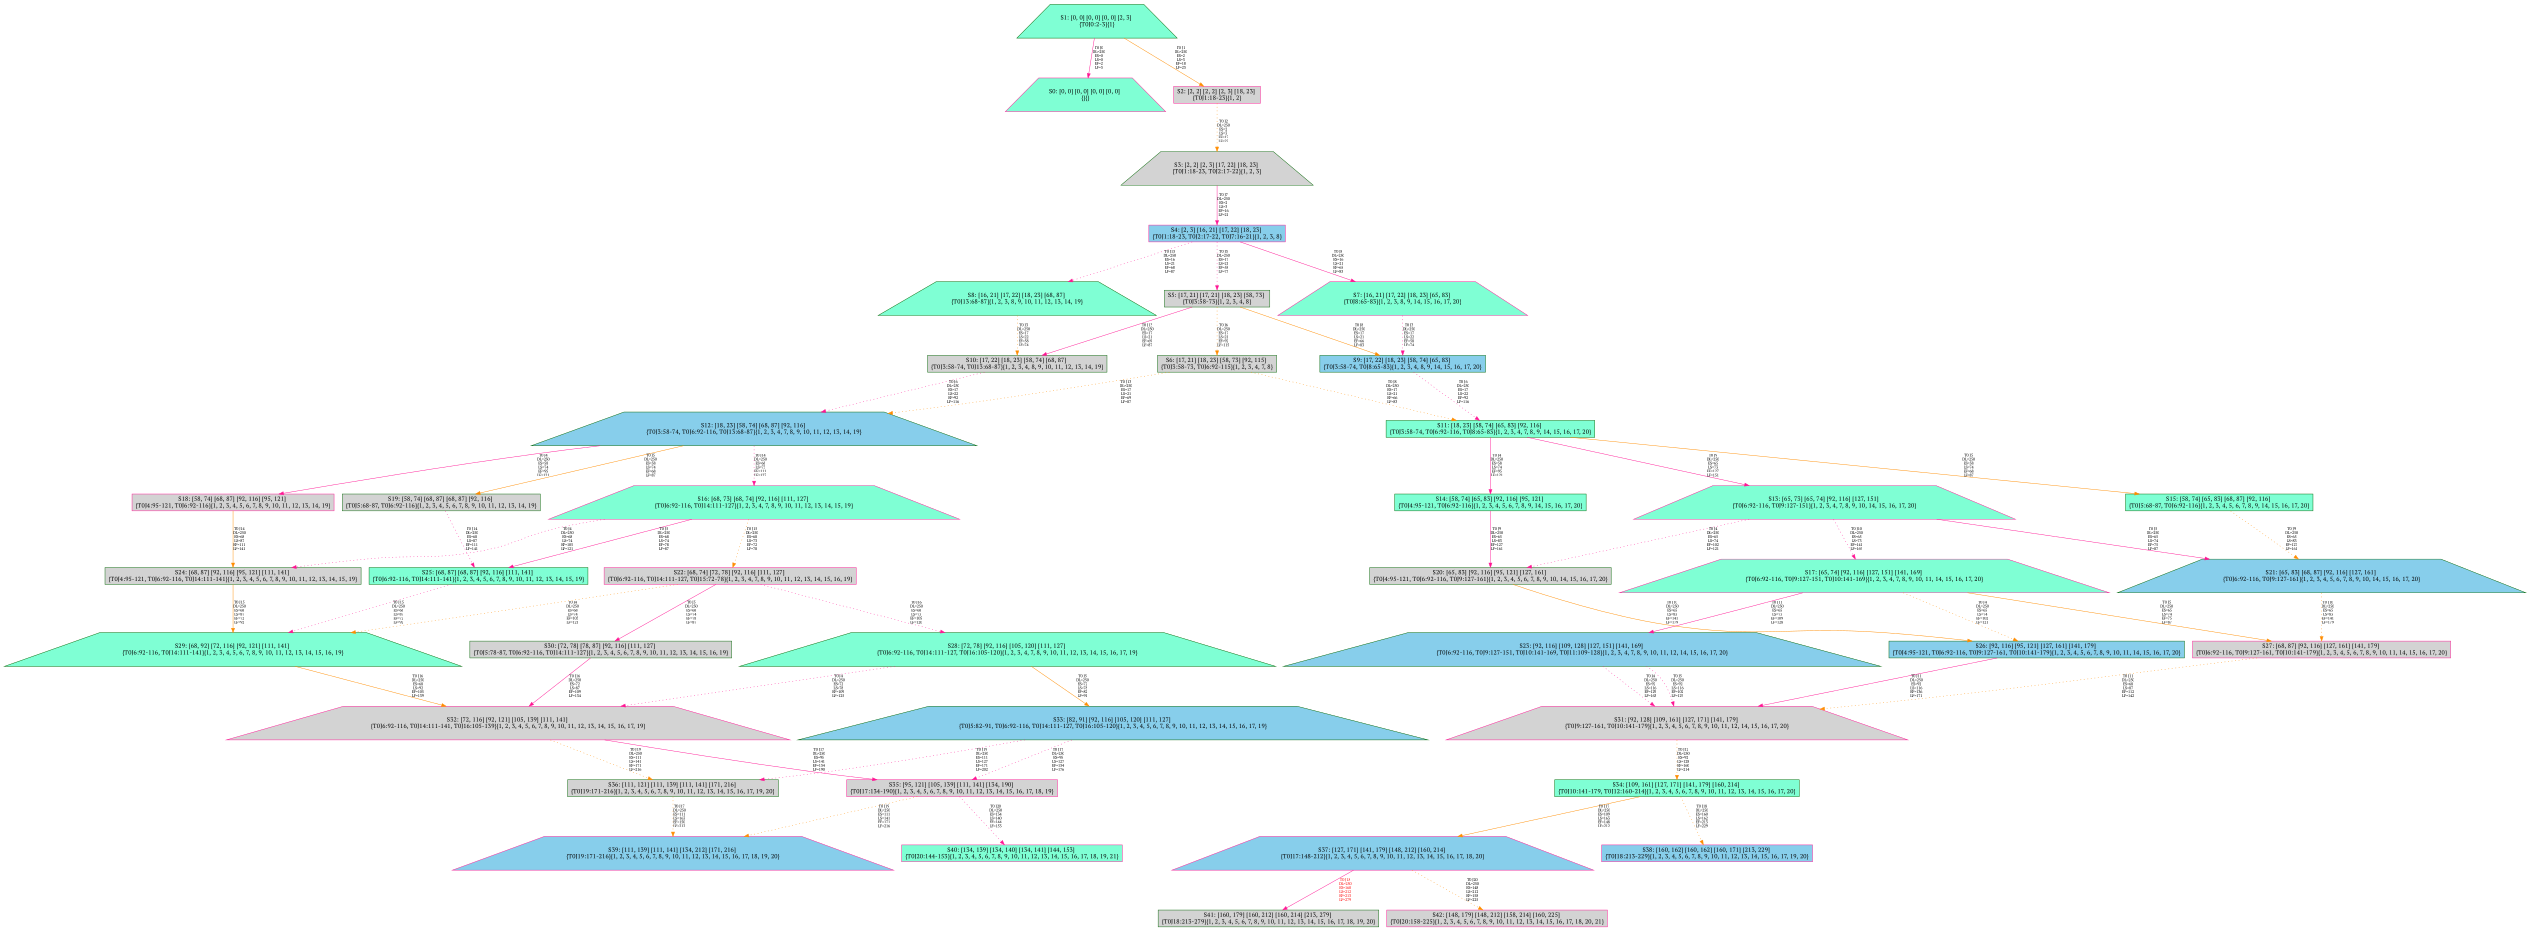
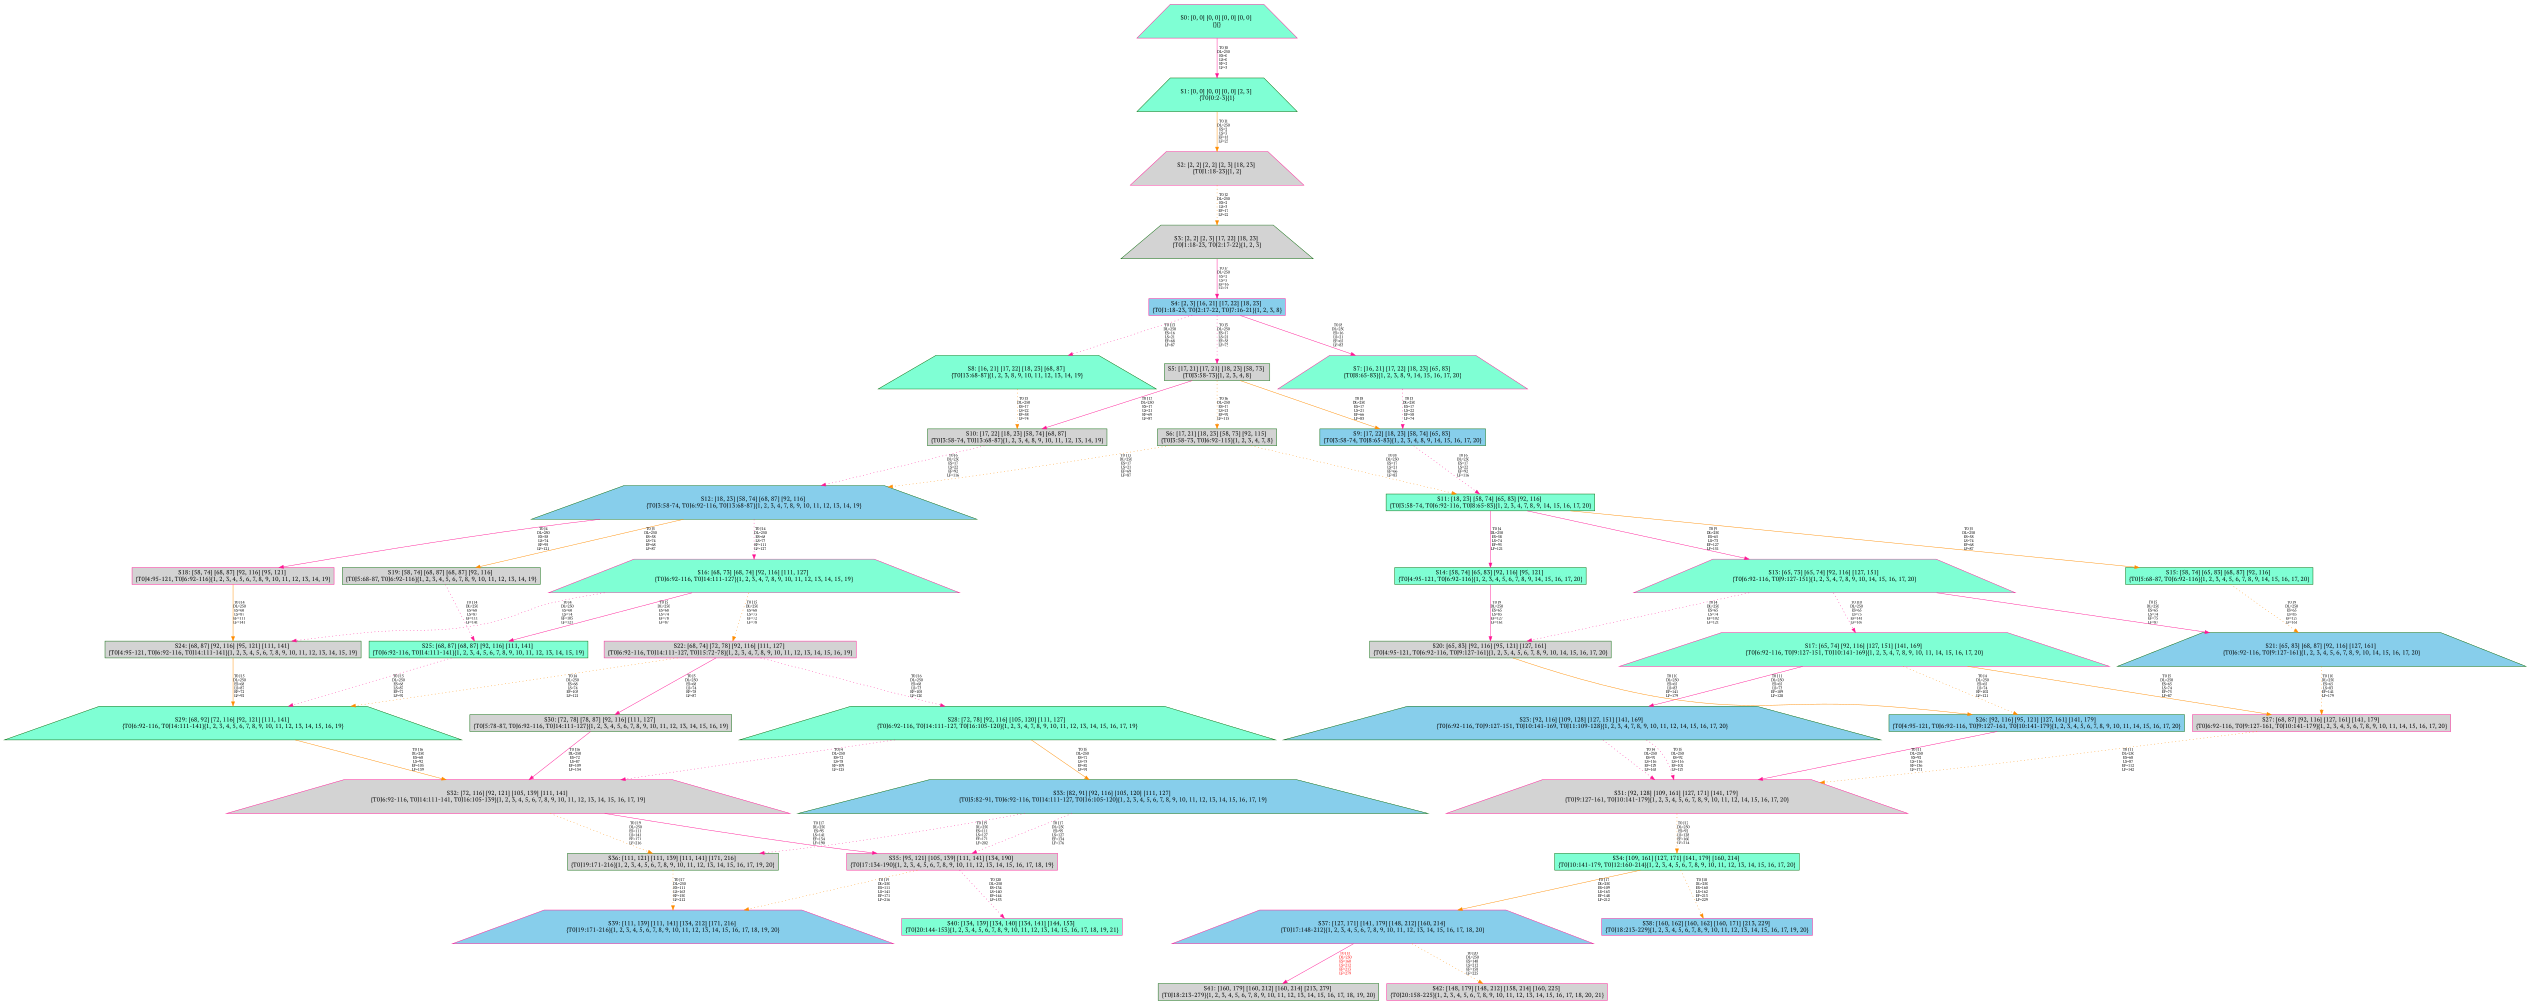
  digraph {
    fontname="PT Serif"
    node [color=darkgreen fillcolor=lightgrey fontname="PT Serif" shape=box style=filled]
    edge [color=deeppink fontname="PT Serif" fontsize=8 style=dotted]
    n1 [color=deeppink fillcolor=aquamarine label="S0: [0, 0] [0, 0] [0, 0] [0, 0] \n{}{}" shape=trapezium]
    n2 [fillcolor=aquamarine label="S1: [0, 0] [0, 0] [0, 0] [2, 3] \n{T0J0:2-3}{1}" shape=trapezium]
-   n3 [color=deeppink label="S2: [2, 2] [2, 2] [2, 3] [18, 23] \n{T0J1:18-23}{1, 2}"]
+   n3 [color=deeppink label="S2: [2, 2] [2, 2] [2, 3] [18, 23] \n{T0J1:18-23}{1, 2}" shape=trapezium]
    n4 [label="S3: [2, 2] [2, 3] [17, 22] [18, 23] \n{T0J1:18-23, T0J2:17-22}{1, 2, 3}" shape=trapezium]
    n5 [color=deeppink fillcolor=skyblue label="S4: [2, 3] [16, 21] [17, 22] [18, 23] \n{T0J1:18-23, T0J2:17-22, T0J7:16-21}{1, 2, 3, 8}"]
    n6 [label="S5: [17, 21] [17, 21] [18, 23] [58, 73] \n{T0J3:58-73}{1, 2, 3, 4, 8}"]
    n7 [color=deeppink fillcolor=aquamarine label="S7: [16, 21] [17, 22] [18, 23] [65, 83] \n{T0J8:65-83}{1, 2, 3, 8, 9, 14, 15, 16, 17, 20}" shape=trapezium]
    n8 [fillcolor=aquamarine label="S8: [16, 21] [17, 22] [18, 23] [68, 87] \n{T0J13:68-87}{1, 2, 3, 8, 9, 10, 11, 12, 13, 14, 19}" shape=trapezium]
    n9 [label="S6: [17, 21] [18, 23] [58, 73] [92, 115] \n{T0J3:58-73, T0J6:92-115}{1, 2, 3, 4, 7, 8}"]
    n10 [fillcolor=skyblue label="S9: [17, 22] [18, 23] [58, 74] [65, 83] \n{T0J3:58-74, T0J8:65-83}{1, 2, 3, 4, 8, 9, 14, 15, 16, 17, 20}"]
    n11 [label="S10: [17, 22] [18, 23] [58, 74] [68, 87] \n{T0J3:58-74, T0J13:68-87}{1, 2, 3, 4, 8, 9, 10, 11, 12, 13, 14, 19}"]
    n12 [fillcolor=aquamarine label="S11: [18, 23] [58, 74] [65, 83] [92, 116] \n{T0J3:58-74, T0J6:92-116, T0J8:65-83}{1, 2, 3, 4, 7, 8, 9, 14, 15, 16, 17, 20}"]
    n13 [fillcolor=skyblue label="S12: [18, 23] [58, 74] [68, 87] [92, 116] \n{T0J3:58-74, T0J6:92-116, T0J13:68-87}{1, 2, 3, 4, 7, 8, 9, 10, 11, 12, 13, 14, 19}" shape=trapezium]
    n14 [color=deeppink fillcolor=aquamarine label="S13: [65, 73] [65, 74] [92, 116] [127, 151] \n{T0J6:92-116, T0J9:127-151}{1, 2, 3, 4, 7, 8, 9, 10, 14, 15, 16, 17, 20}" shape=trapezium]
    n15 [fillcolor=aquamarine label="S14: [58, 74] [65, 83] [92, 116] [95, 121] \n{T0J4:95-121, T0J6:92-116}{1, 2, 3, 4, 5, 6, 7, 8, 9, 14, 15, 16, 17, 20}"]
    n16 [fillcolor=aquamarine label="S15: [58, 74] [65, 83] [68, 87] [92, 116] \n{T0J5:68-87, T0J6:92-116}{1, 2, 3, 4, 5, 6, 7, 8, 9, 14, 15, 16, 17, 20}"]
    n17 [color=deeppink fillcolor=aquamarine label="S16: [68, 73] [68, 74] [92, 116] [111, 127] \n{T0J6:92-116, T0J14:111-127}{1, 2, 3, 4, 7, 8, 9, 10, 11, 12, 13, 14, 15, 19}" shape=trapezium]
    n18 [color=deeppink label="S18: [58, 74] [68, 87] [92, 116] [95, 121] \n{T0J4:95-121, T0J6:92-116}{1, 2, 3, 4, 5, 6, 7, 8, 9, 10, 11, 12, 13, 14, 19}"]
    n19 [label="S19: [58, 74] [68, 87] [68, 87] [92, 116] \n{T0J5:68-87, T0J6:92-116}{1, 2, 3, 4, 5, 6, 7, 8, 9, 10, 11, 12, 13, 14, 19}"]
    n20 [color=deeppink fillcolor=aquamarine label="S17: [65, 74] [92, 116] [127, 151] [141, 169] \n{T0J6:92-116, T0J9:127-151, T0J10:141-169}{1, 2, 3, 4, 7, 8, 9, 10, 11, 14, 15, 16, 17, 20}" shape=trapezium]
    n21 [label="S20: [65, 83] [92, 116] [95, 121] [127, 161] \n{T0J4:95-121, T0J6:92-116, T0J9:127-161}{1, 2, 3, 4, 5, 6, 7, 8, 9, 10, 14, 15, 16, 17, 20}"]
    n22 [fillcolor=skyblue label="S21: [65, 83] [68, 87] [92, 116] [127, 161] \n{T0J6:92-116, T0J9:127-161}{1, 2, 3, 4, 5, 6, 7, 8, 9, 10, 14, 15, 16, 17, 20}" shape=trapezium]
    n23 [color=deeppink label="S22: [68, 74] [72, 78] [92, 116] [111, 127] \n{T0J6:92-116, T0J14:111-127, T0J15:72-78}{1, 2, 3, 4, 7, 8, 9, 10, 11, 12, 13, 14, 15, 16, 19}"]
    n24 [label="S24: [68, 87] [92, 116] [95, 121] [111, 141] \n{T0J4:95-121, T0J6:92-116, T0J14:111-141}{1, 2, 3, 4, 5, 6, 7, 8, 9, 10, 11, 12, 13, 14, 15, 19}"]
    n25 [fillcolor=aquamarine label="S25: [68, 87] [68, 87] [92, 116] [111, 141] \n{T0J6:92-116, T0J14:111-141}{1, 2, 3, 4, 5, 6, 7, 8, 9, 10, 11, 12, 13, 14, 15, 19}"]
    n26 [fillcolor=skyblue label="S23: [92, 116] [109, 128] [127, 151] [141, 169] \n{T0J6:92-116, T0J9:127-151, T0J10:141-169, T0J11:109-128}{1, 2, 3, 4, 7, 8, 9, 10, 11, 12, 14, 15, 16, 17, 20}" shape=trapezium]
    n27 [fillcolor=skyblue label="S26: [92, 116] [95, 121] [127, 161] [141, 179] \n{T0J4:95-121, T0J6:92-116, T0J9:127-161, T0J10:141-179}{1, 2, 3, 4, 5, 6, 7, 8, 9, 10, 11, 14, 15, 16, 17, 20}"]
    n28 [color=deeppink label="S27: [68, 87] [92, 116] [127, 161] [141, 179] \n{T0J6:92-116, T0J9:127-161, T0J10:141-179}{1, 2, 3, 4, 5, 6, 7, 8, 9, 10, 11, 14, 15, 16, 17, 20}"]
    n29 [fillcolor=aquamarine label="S28: [72, 78] [92, 116] [105, 120] [111, 127] \n{T0J6:92-116, T0J14:111-127, T0J16:105-120}{1, 2, 3, 4, 7, 8, 9, 10, 11, 12, 13, 14, 15, 16, 17, 19}" shape=trapezium]
    n30 [fillcolor=aquamarine label="S29: [68, 92] [72, 116] [92, 121] [111, 141] \n{T0J6:92-116, T0J14:111-141}{1, 2, 3, 4, 5, 6, 7, 8, 9, 10, 11, 12, 13, 14, 15, 16, 19}" shape=trapezium]
    n31 [label="S30: [72, 78] [78, 87] [92, 116] [111, 127] \n{T0J5:78-87, T0J6:92-116, T0J14:111-127}{1, 2, 3, 4, 5, 6, 7, 8, 9, 10, 11, 12, 13, 14, 15, 16, 19}"]
    n32 [color=deeppink label="S31: [92, 128] [109, 161] [127, 171] [141, 179] \n{T0J9:127-161, T0J10:141-179}{1, 2, 3, 4, 5, 6, 7, 8, 9, 10, 11, 12, 14, 15, 16, 17, 20}" shape=trapezium]
    n33 [color=deeppink label="S32: [72, 116] [92, 121] [105, 139] [111, 141] \n{T0J6:92-116, T0J14:111-141, T0J16:105-139}{1, 2, 3, 4, 5, 6, 7, 8, 9, 10, 11, 12, 13, 14, 15, 16, 17, 19}" shape=trapezium]
    n34 [fillcolor=skyblue label="S33: [82, 91] [92, 116] [105, 120] [111, 127] \n{T0J5:82-91, T0J6:92-116, T0J14:111-127, T0J16:105-120}{1, 2, 3, 4, 5, 6, 7, 8, 9, 10, 11, 12, 13, 14, 15, 16, 17, 19}" shape=trapezium]
    n35 [fillcolor=aquamarine label="S34: [109, 161] [127, 171] [141, 179] [160, 214] \n{T0J10:141-179, T0J12:160-214}{1, 2, 3, 4, 5, 6, 7, 8, 9, 10, 11, 12, 13, 14, 15, 16, 17, 20}"]
    n36 [color=deeppink label="S35: [95, 121] [105, 139] [111, 141] [134, 190] \n{T0J17:134-190}{1, 2, 3, 4, 5, 6, 7, 8, 9, 10, 11, 12, 13, 14, 15, 16, 17, 18, 19}"]
    n37 [label="S36: [111, 121] [111, 139] [111, 141] [171, 216] \n{T0J19:171-216}{1, 2, 3, 4, 5, 6, 7, 8, 9, 10, 11, 12, 13, 14, 15, 16, 17, 19, 20}"]
    n38 [color=deeppink fillcolor=skyblue label="S37: [127, 171] [141, 179] [148, 212] [160, 214] \n{T0J17:148-212}{1, 2, 3, 4, 5, 6, 7, 8, 9, 10, 11, 12, 13, 14, 15, 16, 17, 18, 20}" shape=trapezium]
    n39 [color=deeppink fillcolor=skyblue label="S38: [160, 162] [160, 162] [160, 171] [213, 229] \n{T0J18:213-229}{1, 2, 3, 4, 5, 6, 7, 8, 9, 10, 11, 12, 13, 14, 15, 16, 17, 19, 20}"]
    n40 [color=deeppink fillcolor=skyblue label="S39: [111, 139] [111, 141] [134, 212] [171, 216] \n{T0J19:171-216}{1, 2, 3, 4, 5, 6, 7, 8, 9, 10, 11, 12, 13, 14, 15, 16, 17, 18, 19, 20}" shape=trapezium]
    n41 [color=deeppink fillcolor=aquamarine label="S40: [134, 139] [134, 140] [134, 141] [144, 153] \n{T0J20:144-153}{1, 2, 3, 4, 5, 6, 7, 8, 9, 10, 11, 12, 13, 14, 15, 16, 17, 18, 19, 21}"]
    n42 [label="S41: [160, 179] [160, 212] [160, 214] [213, 279] \n{T0J18:213-279}{1, 2, 3, 4, 5, 6, 7, 8, 9, 10, 11, 12, 13, 14, 15, 16, 17, 18, 19, 20}"]
    n43 [color=deeppink label="S42: [148, 179] [148, 212] [158, 214] [160, 225] \n{T0J20:158-225}{1, 2, 3, 4, 5, 6, 7, 8, 9, 10, 11, 12, 13, 14, 15, 16, 17, 18, 20, 21}"]
-   n2 -> n1 [label="T0 J0\nDL=250\nES=0\nLS=0\nEF=2\nLF=3" style=solid]
+   n1 -> n2 [label="T0 J0\nDL=250\nES=0\nLS=0\nEF=2\nLF=3" style=solid]
    n2 -> n3 [color=darkorange label="T0 J1\nDL=250\nES=2\nLS=3\nEF=18\nLF=23" style=solid]
    n3 -> n4 [color=darkorange label="T0 J2\nDL=250\nES=2\nLS=3\nEF=17\nLF=22"]
    n4 -> n5 [label="T0 J7\nDL=250\nES=2\nLS=3\nEF=16\nLF=21" style=solid]
    n5 -> n6 [label="T0 J3\nDL=250\nES=17\nLS=21\nEF=58\nLF=73"]
    n5 -> n7 [label="T0 J8\nDL=250\nES=16\nLS=21\nEF=65\nLF=83" style=solid]
    n5 -> n8 [label="T0 J13\nDL=250\nES=16\nLS=21\nEF=68\nLF=87"]
    n6 -> n9 [color=darkorange label="T0 J6\nDL=250\nES=17\nLS=21\nEF=92\nLF=115"]
    n6 -> n10 [color=darkorange label="T0 J8\nDL=250\nES=17\nLS=21\nEF=66\nLF=83" style=solid]
    n6 -> n11 [label="T0 J13\nDL=250\nES=17\nLS=21\nEF=69\nLF=87" style=solid]
    n7 -> n10 [label="T0 J3\nDL=250\nES=17\nLS=22\nEF=58\nLF=74"]
    n8 -> n11 [color=darkorange label="T0 J3\nDL=250\nES=17\nLS=22\nEF=58\nLF=74"]
    n9 -> n12 [color=darkorange label="T0 J8\nDL=250\nES=17\nLS=21\nEF=66\nLF=83"]
    n9 -> n13 [color=darkorange label="T0 J13\nDL=250\nES=17\nLS=21\nEF=69\nLF=87"]
    n10 -> n12 [label="T0 J6\nDL=250\nES=17\nLS=22\nEF=92\nLF=116"]
    n11 -> n13 [label="T0 J6\nDL=250\nES=17\nLS=22\nEF=92\nLF=116"]
    n12 -> n14 [label="T0 J9\nDL=250\nES=65\nLS=73\nEF=127\nLF=151" style=solid]
    n12 -> n15 [label="T0 J4\nDL=250\nES=58\nLS=74\nEF=95\nLF=121" style=solid]
    n12 -> n16 [color=darkorange label="T0 J5\nDL=250\nES=58\nLS=74\nEF=68\nLF=87" style=solid]
    n13 -> n17 [label="T0 J14\nDL=250\nES=68\nLS=73\nEF=111\nLF=127"]
    n13 -> n18 [label="T0 J4\nDL=250\nES=58\nLS=74\nEF=95\nLF=121" style=solid]
    n13 -> n19 [color=darkorange label="T0 J5\nDL=250\nES=58\nLS=74\nEF=68\nLF=87" style=solid]
    n14 -> n20 [label="T0 J10\nDL=250\nES=65\nLS=73\nEF=141\nLF=169"]
    n14 -> n21 [label="T0 J4\nDL=250\nES=65\nLS=74\nEF=102\nLF=121"]
    n14 -> n22 [label="T0 J5\nDL=250\nES=65\nLS=74\nEF=75\nLF=87" style=solid]
    n15 -> n21 [label="T0 J9\nDL=250\nES=65\nLS=83\nEF=127\nLF=161" style=solid]
    n16 -> n22 [color=darkorange label="T0 J9\nDL=250\nES=65\nLS=83\nEF=127\nLF=161"]
    n17 -> n23 [color=darkorange label="T0 J15\nDL=250\nES=68\nLS=73\nEF=72\nLF=78"]
    n17 -> n24 [label="T0 J4\nDL=250\nES=68\nLS=74\nEF=105\nLF=121"]
    n17 -> n25 [label="T0 J5\nDL=250\nES=68\nLS=74\nEF=78\nLF=87" style=solid]
    n18 -> n24 [color=darkorange label="T0 J14\nDL=250\nES=68\nLS=87\nEF=111\nLF=141" style=solid]
    n19 -> n25 [label="T0 J14\nDL=250\nES=68\nLS=87\nEF=111\nLF=141"]
    n20 -> n26 [label="T0 J11\nDL=250\nES=65\nLS=73\nEF=109\nLF=128" style=solid]
    n20 -> n27 [color=darkorange label="T0 J4\nDL=250\nES=65\nLS=74\nEF=102\nLF=121"]
    n20 -> n28 [color=darkorange label="T0 J5\nDL=250\nES=65\nLS=74\nEF=75\nLF=87" style=solid]
    n21 -> n27 [color=darkorange label="T0 J10\nDL=250\nES=65\nLS=83\nEF=141\nLF=179" style=solid]
    n22 -> n28 [color=darkorange label="T0 J10\nDL=250\nES=65\nLS=83\nEF=141\nLF=179"]
    n23 -> n29 [label="T0 J16\nDL=250\nES=68\nLS=73\nEF=105\nLF=120"]
    n23 -> n30 [color=darkorange label="T0 J4\nDL=250\nES=68\nLS=74\nEF=105\nLF=121"]
    n23 -> n31 [label="T0 J5\nDL=250\nES=68\nLS=74\nEF=78\nLF=87" style=solid]
    n24 -> n30 [color=darkorange label="T0 J15\nDL=250\nES=68\nLS=87\nEF=72\nLF=92" style=solid]
    n25 -> n30 [label="T0 J15\nDL=250\nES=68\nLS=87\nEF=72\nLF=92"]
    n26 -> n32 [label="T0 J4\nDL=250\nES=92\nLS=116\nEF=129\nLF=163"]
    n26 -> n32 [label="T0 J5\nDL=250\nES=92\nLS=116\nEF=102\nLF=129"]
    n27 -> n32 [label="T0 J11\nDL=250\nES=92\nLS=116\nEF=136\nLF=171" style=solid]
    n28 -> n32 [color=darkorange label="T0 J11\nDL=250\nES=68\nLS=87\nEF=112\nLF=142"]
    n29 -> n33 [label="T0 J4\nDL=250\nES=72\nLS=78\nEF=109\nLF=125"]
    n29 -> n34 [color=darkorange label="T0 J5\nDL=250\nES=72\nLS=78\nEF=82\nLF=91" style=solid]
    n30 -> n33 [color=darkorange label="T0 J16\nDL=250\nES=68\nLS=92\nEF=105\nLF=139" style=solid]
    n31 -> n33 [label="T0 J16\nDL=250\nES=72\nLS=87\nEF=109\nLF=134" style=solid]
    n32 -> n35 [color=darkorange label="T0 J12\nDL=250\nES=92\nLS=128\nEF=160\nLF=214"]
    n33 -> n36 [label="T0 J17\nDL=250\nES=95\nLS=141\nEF=134\nLF=190" style=solid]
    n33 -> n37 [color=darkorange label="T0 J19\nDL=250\nES=111\nLS=141\nEF=171\nLF=216"]
    n34 -> n36 [label="T0 J17\nDL=250\nES=95\nLS=127\nEF=134\nLF=176"]
    n34 -> n37 [label="T0 J19\nDL=250\nES=111\nLS=127\nEF=171\nLF=202"]
    n35 -> n38 [color=darkorange label="T0 J17\nDL=250\nES=109\nLS=163\nEF=148\nLF=212" style=solid]
    n35 -> n39 [color=darkorange label="T0 J18\nDL=250\nES=160\nLS=162\nEF=213\nLF=229"]
    n36 -> n40 [color=darkorange label="T0 J19\nDL=250\nES=111\nLS=141\nEF=171\nLF=216"]
    n36 -> n41 [label="T0 J20\nDL=250\nES=134\nLS=140\nEF=144\nLF=153"]
    n37 -> n40 [color=darkorange label="T0 J17\nDL=250\nES=111\nLS=163\nEF=150\nLF=212"]
    n38 -> n42 [fontcolor=Red label="T0 J18\nDL=250\nES=160\nLS=212\nEF=213\nLF=279" style=solid]
    n38 -> n43 [color=darkorange label="T0 J20\nDL=250\nES=148\nLS=212\nEF=158\nLF=225"]
  }
